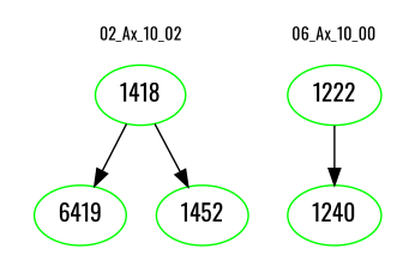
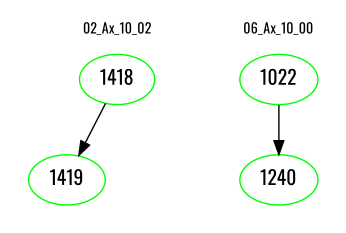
  digraph {
    fontname=Oswald
    node [color=green fontname=Oswald]
    edge [color=black fontname=Oswald]
-   n1 [label=6419]
+   n1 [label=1419]
    n2 [label=1418]
-   n3 [label=1452]
-   n4 [label=1222]
+   n4 [label=1022]
    n5 [label=1240]
    subgraph cluster_1 {
      color=white
      fontsize=10
      label="02_Ax_10_02"
      n1
      n2
-     n3
    }
    subgraph cluster_2 {
      color=white
      fontsize=10
      label="06_Ax_10_00"
      n4
      n5
    }
    n2 -> n1
-   n2 -> n3
    n4 -> n5
  }
